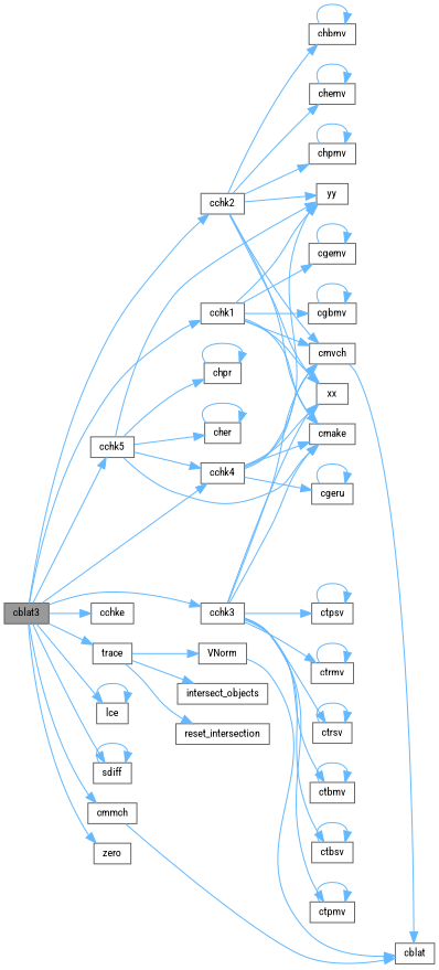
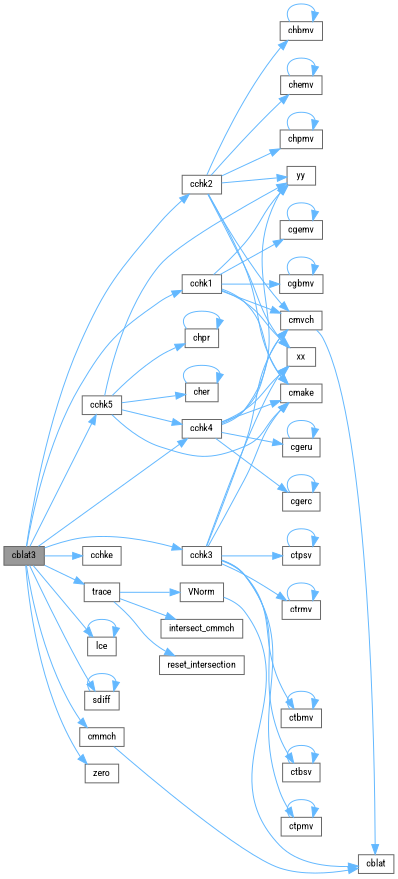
  digraph {
    fontname="Roboto Condensed"
    rankdir=LR
    node [color=grey40 fillcolor=white fontname="Roboto Condensed" fontsize=10 shape=box style=filled]
    edge [color=steelblue1 fontname="Roboto Condensed" fontsize=10 labelfontname=Helvetica labelfontsize=10 style=solid]
    n1 [color=gray40 fillcolor=grey60 fontcolor=black height=0.2 label=cblat3 width=0.4]
    n2 [height=0.2 label=cchk1 width=0.4]
    n3 [height=0.2 label=cchk2 width=0.4]
    n4 [height=0.2 label=cchk3 width=0.4]
    n5 [height=0.2 label=cchk4 width=0.4]
    n6 [height=0.2 label=cchk5 width=0.4]
    n7 [height=0.2 label=cchke width=0.4]
    n8 [height=0.2 label=cmmch width=0.4]
    n9 [height=0.2 label=lce width=0.4]
    n10 [height=0.2 label=sdiff width=0.4]
    n11 [height=0.2 label=trace width=0.4]
    n12 [height=0.2 label=zero width=0.4]
    n13 [height=0.2 label=cgbmv width=0.4]
    n14 [height=0.2 label=cgemv width=0.4]
    n15 [height=0.2 label=cmake width=0.4]
    n16 [height=0.2 label=cmvch width=0.4]
    n17 [height=0.2 label=xx width=0.4]
    n18 [height=0.2 label=yy width=0.4]
    n19 [height=0.2 label=chbmv width=0.4]
    n20 [height=0.2 label=chemv width=0.4]
    n21 [height=0.2 label=chpmv width=0.4]
    n22 [height=0.2 label=ctbmv width=0.4]
    n23 [height=0.2 label=ctbsv width=0.4]
    n24 [height=0.2 label=ctpmv width=0.4]
    n25 [height=0.2 label=ctpsv width=0.4]
    n26 [height=0.2 label=ctrmv width=0.4]
-   n27 [height=0.2 label=ctrsv width=0.4]
+   n28 [height=0.2 label=cgerc width=0.4]
    n29 [height=0.2 label=cgeru width=0.4]
    n30 [height=0.2 label=cher width=0.4]
    n31 [height=0.2 label=chpr width=0.4]
    n32 [height=0.2 label=cblat width=0.4]
-   n33 [height=0.2 label=intersect_objects width=0.4]
+   n33 [height=0.2 label=intersect_cmmch width=0.4]
    n34 [height=0.2 label=reset_intersection width=0.4]
    n35 [height=0.2 label=VNorm width=0.4]
    n1 -> n2
    n1 -> n3
    n1 -> n4
    n1 -> n5
    n1 -> n6
    n1 -> n7
    n1 -> n8
    n1 -> n9
    n1 -> n10
    n1 -> n11
    n1 -> n12
    n2 -> n13
    n2 -> n14
    n2 -> n15
    n2 -> n16
    n2 -> n17
    n2 -> n18
    n3 -> n15
    n3 -> n16
    n3 -> n17
    n3 -> n18
    n3 -> n19
    n3 -> n20
    n3 -> n21
    n4 -> n15
    n4 -> n16
    n4 -> n17
    n4 -> n22
    n4 -> n23
    n4 -> n24
    n4 -> n25
    n4 -> n26
-   n4 -> n27
    n5 -> n15
    n5 -> n16
    n5 -> n17
    n5 -> n18
+   n5 -> n28
    n5 -> n29
    n6 -> n5
    n6 -> n15
    n6 -> n18
    n6 -> n30
    n6 -> n31
    n8 -> n32
    n9 -> n9
    n10 -> n10
    n11 -> n33
    n11 -> n34
    n11 -> n35
    n13 -> n13
    n14 -> n14
    n16 -> n32
    n19 -> n19
    n20 -> n20
    n21 -> n21
    n22 -> n22
    n23 -> n23
    n24 -> n24
    n25 -> n25
    n26 -> n26
-   n27 -> n27
+   n28 -> n28
    n29 -> n29
    n30 -> n30
    n31 -> n31
    n35 -> n32
  }
